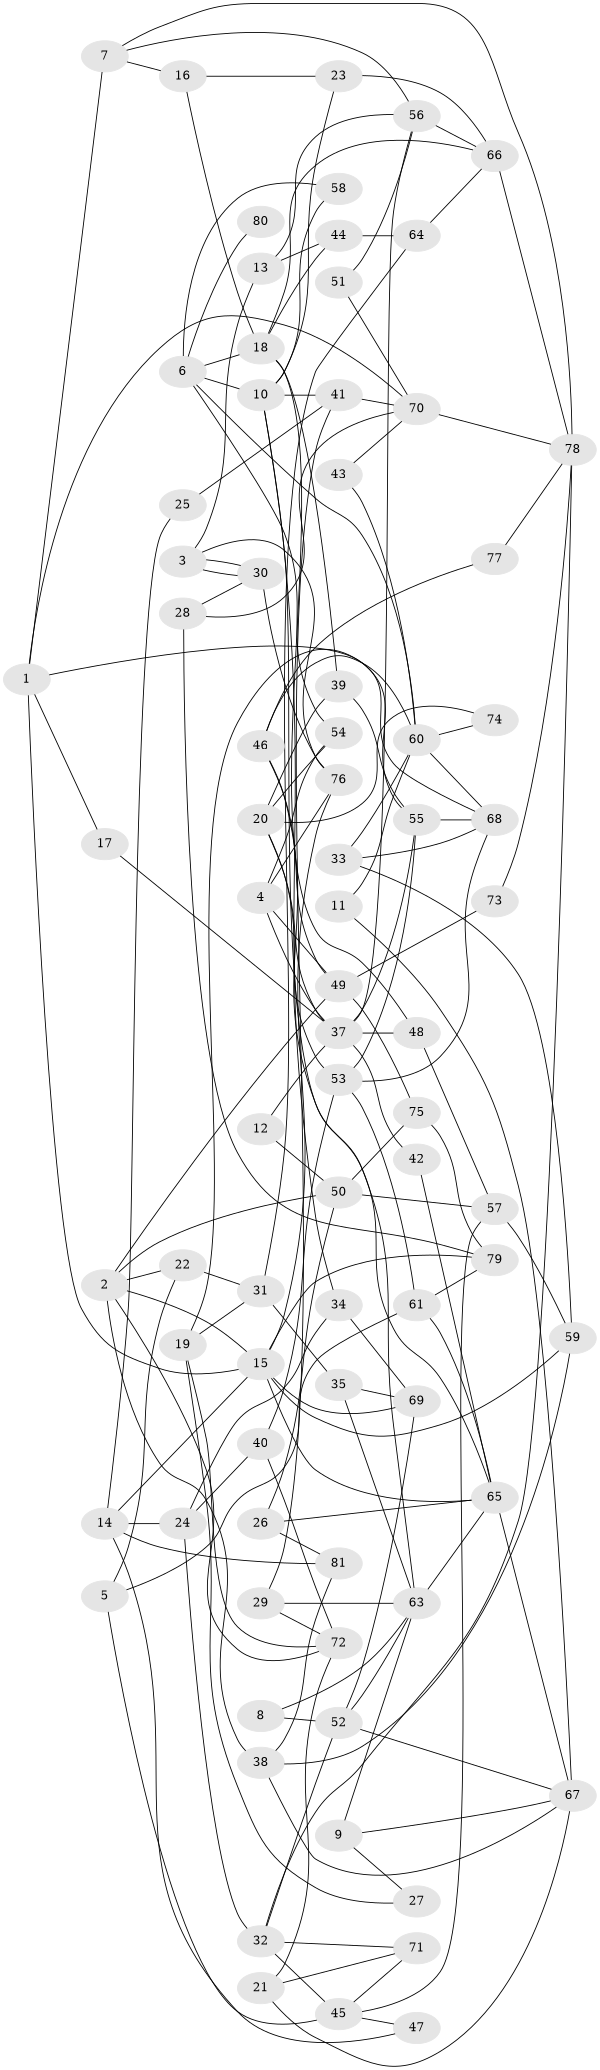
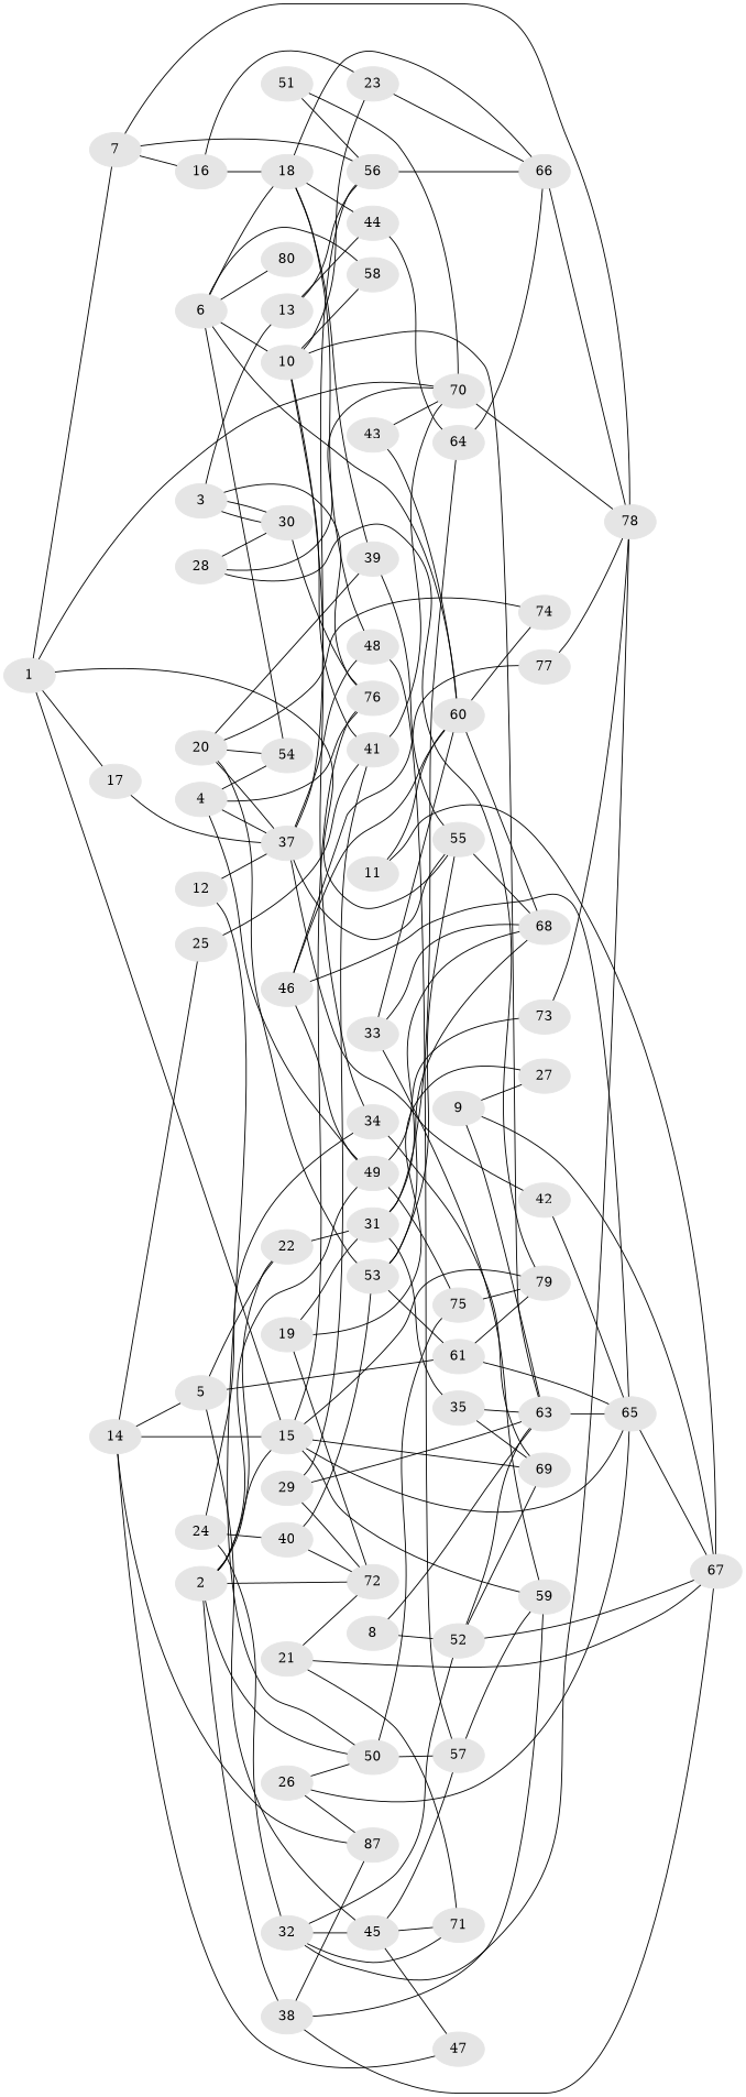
  graph {
    rankdir=LR
    node [color=gray90 style=filled]
    1
    7
    15
    17
    55
    70
    16
    56
    78
    76
    59
    65
    69
    79
    37
    68
    2
    22
    38
    49
    50
    72
    31
    67
-   81
+   81 [label=87]
    73
    75
    57
    3
    13
    30
    44
    4
    54
    48
    42
    5
    45
    61
    47
    71
    6
    10
    18
    58
    60
    80
    63
    23
    34
    41
    39
    66
    74
    8
    52
    9
    27
    11
    12
    64
    14
    24
    25
    32
    40
    19
    35
    20
    53
    21
    26
    28
    29
    33
    43
    46
    77
    51
    1 -- 7
    1 -- 15
    1 -- 17
    1 -- 55
    1 -- 70
    7 -- 16
    7 -- 56
    7 -- 78
    15 -- 76
    15 -- 59
    15 -- 65
    15 -- 69
    15 -- 79
    17 -- 37
    55 -- 68
    70 -- 78
    16 -- 18
    16 -- 23
    56 -- 66
    65 -- 67
    37 -- 55
    37 -- 56
    37 -- 48
    37 -- 42
    2 -- 15
    2 -- 22
    2 -- 38
    2 -- 49
    2 -- 50
    2 -- 72
    22 -- 31
    38 -- 59
    38 -- 67
    38 -- 81
    49 -- 73
    49 -- 75
    50 -- 75
    50 -- 57
    31 -- 64
    31 -- 35
    73 -- 78
    75 -- 79
    57 -- 59
    3 -- 76
    3 -- 13
    3 -- 30
    3 -- 30
    13 -- 56
    13 -- 44
    30 -- 76
    44 -- 64
    4 -- 76
    4 -- 37
    4 -- 49
    4 -- 54
    48 -- 57
    42 -- 65
    5 -- 22
    5 -- 45
    5 -- 61
    45 -- 57
    45 -- 47
    45 -- 71
    61 -- 65
    61 -- 79
    6 -- 54
    6 -- 10
    6 -- 18
    6 -- 58
    6 -- 60
    6 -- 80
    10 -- 58
    10 -- 63
    10 -- 23
    10 -- 34
    10 -- 41
    18 -- 44
    18 -- 48
    18 -- 39
    18 -- 66
    60 -- 68
    60 -- 74
    63 -- 65
    23 -- 66
    34 -- 69
    41 -- 70
    39 -- 55
    66 -- 78
    8 -- 63
    8 -- 52
    52 -- 69
    52 -- 67
    52 -- 63
    9 -- 67
    9 -- 63
    9 -- 27
    11 -- 67
    11 -- 60
    12 -- 37
    12 -- 50
    64 -- 66
    14 -- 15
    14 -- 81
    14 -- 47
-   14 -- 24
+   14 -- 5
    14 -- 25
    24 -- 34
    24 -- 32
    24 -- 40
    25 -- 41
    32 -- 78
    32 -- 45
    32 -- 71
    32 -- 52
    40 -- 72
    40 -- 53
-   19 -- 68
+   31 -- 68
    19 -- 72
    19 -- 31
    19 -- 27
    35 -- 69
    35 -- 63
    20 -- 37
    20 -- 54
    20 -- 39
    20 -- 74
    20 -- 53
    53 -- 55
    53 -- 68
    53 -- 61
    21 -- 72
    21 -- 67
    21 -- 71
    26 -- 65
    26 -- 50
    26 -- 81
    28 -- 70
    28 -- 79
    28 -- 30
    29 -- 72
    29 -- 63
    29 -- 41
    33 -- 59
    33 -- 68
    33 -- 60
    43 -- 70
    43 -- 60
    46 -- 65
    46 -- 49
    46 -- 60
    46 -- 77
    77 -- 78
    51 -- 70
    51 -- 56
  }
